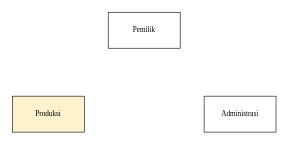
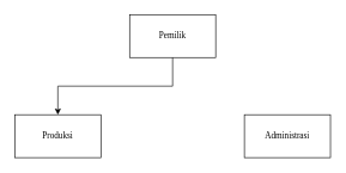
  <mxCell id="0" />
  <mxCell id="1" parent="0" />
  <mxCell id="2" value="" style="group" parent="1" vertex="1" connectable="0"><mxGeometry x="20" y="20" width="440" height="200" as="geometry" /></mxCell>
  <mxCell id="3" value="Pemilik" style="rounded=0;whiteSpace=wrap;html=1;fontFamily=Times New Roman;" parent="2" vertex="1"><mxGeometry x="160" width="120" height="60" as="geometry" /></mxCell>
- <mxCell id="4" value="&lt;font face=&quot;Times New Roman&quot;&gt;Produksi&lt;/font&gt;" style="rounded=0;whiteSpace=wrap;html=1;fillColor=#fff2cc;" parent="2" vertex="1"><mxGeometry y="140" width="120" height="60" as="geometry" /></mxCell>
+ <mxCell id="4" value="&lt;font face=&quot;Times New Roman&quot;&gt;Produksi&lt;/font&gt;" style="rounded=0;whiteSpace=wrap;html=1;" parent="2" vertex="1"><mxGeometry y="140" width="120" height="60" as="geometry" /></mxCell>
+ <mxCell id="5" style="edgeStyle=orthogonalEdgeStyle;rounded=0;orthogonalLoop=1;jettySize=auto;html=1;entryX=0.5;entryY=0;entryDx=0;entryDy=0;exitX=0.5;exitY=1;exitDx=0;exitDy=0;" parent="2" source="3" target="4" edge="1"><mxGeometry relative="1" as="geometry" /></mxCell>
  <mxCell id="6" value="Administrasi" style="rounded=0;whiteSpace=wrap;html=1;fontFamily=Times New Roman;" parent="2" vertex="1"><mxGeometry x="320" y="140" width="120" height="60" as="geometry" /></mxCell>
